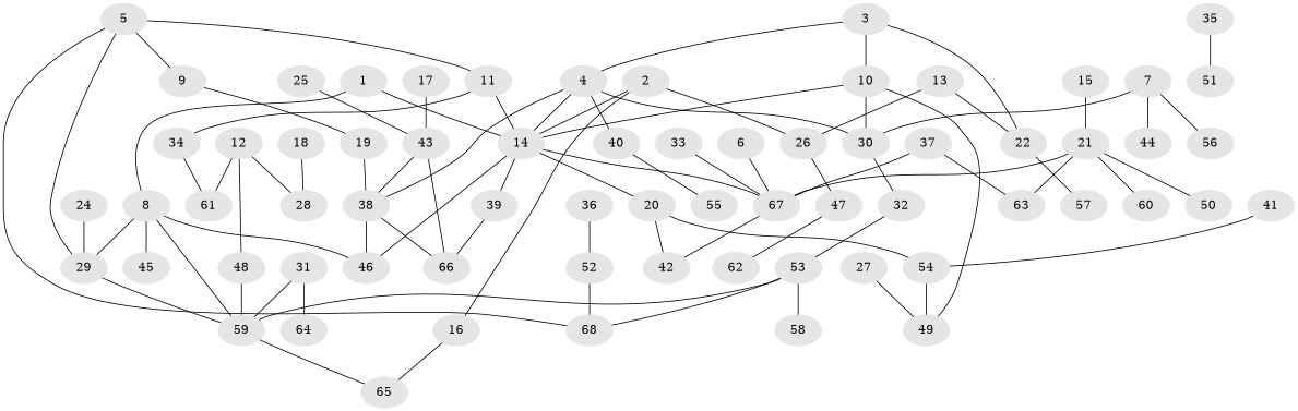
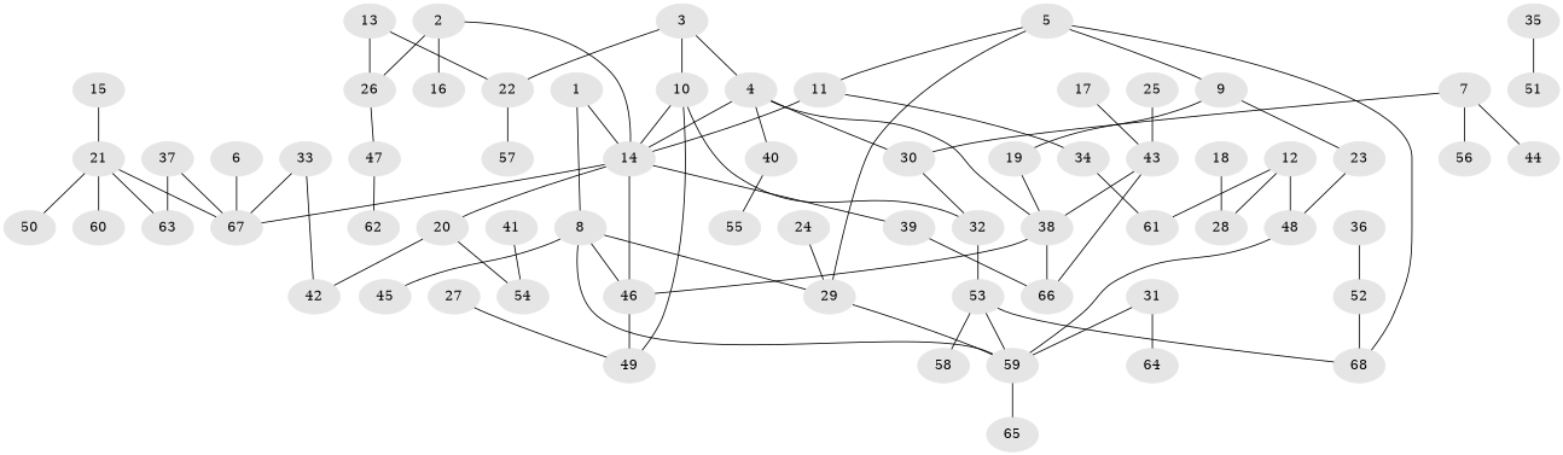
  graph {
    node [color=gray90 style=filled]
    edge [weight=1.0]
    1
    8
    14
    29
    45
    46
    59
    67
    20
    39
    2
    16
    26
    65
    47
    3
    4
    10
    22
    30
    38
    40
    49
    57
    32
    66
    55
    5
    9
    11
    68
    19
+   23
    34
    6
    7
    44
    56
    48
    61
    12
    28
    13
    42
    54
    15
    21
    50
    60
    63
    17
    43
    18
    24
    25
    62
    27
    53
    31
    64
    58
    33
    35
    51
    36
    52
    37
    41
    1 -- 8
    1 -- 14
    8 -- 29
    8 -- 45
    8 -- 46
    8 -- 59
    14 -- 46
    14 -- 67
    14 -- 20
    14 -- 39
    29 -- 59
-   54 -- 49
+   46 -- 49
    59 -- 65
    20 -- 42
    20 -- 54
    39 -- 66
    2 -- 14
    2 -- 16
    2 -- 26
-   16 -- 65
    26 -- 47
    47 -- 62
    3 -- 4
    3 -- 10
    3 -- 22
    4 -- 14
    4 -- 30
    4 -- 38
    4 -- 40
    10 -- 14
-   10 -- 30
+   10 -- 32
    10 -- 49
    22 -- 57
    30 -- 32
    38 -- 46 [weight=2.0]
    38 -- 66
    40 -- 55
    32 -- 53
    5 -- 29
    5 -- 9
    5 -- 11
    5 -- 68
    9 -- 19
+   9 -- 23
    11 -- 14
    11 -- 34
    19 -- 38
+   23 -- 48
    34 -- 61
    6 -- 67
    7 -- 30
    7 -- 44
    7 -- 56
    48 -- 59
    12 -- 48
    12 -- 61
    12 -- 28
    13 -- 26
    13 -- 22
    15 -- 21
    21 -- 67
    21 -- 50
    21 -- 60
    21 -- 63
    17 -- 43
    43 -- 38
    43 -- 66
    18 -- 28
    24 -- 29
    25 -- 43
    27 -- 49
    53 -- 59
    53 -- 68
    53 -- 58
    31 -- 59
    31 -- 64
    33 -- 67
-   67 -- 42
+   33 -- 42
    35 -- 51
    36 -- 52
    52 -- 68
    37 -- 67
    37 -- 63
    41 -- 54
  }
